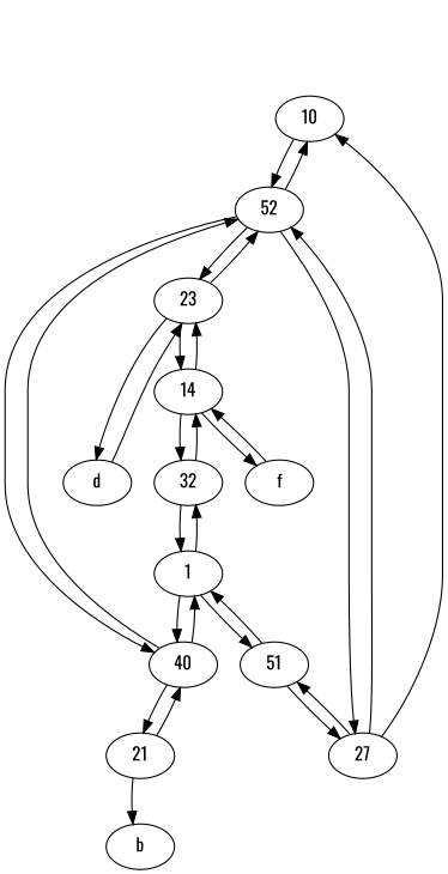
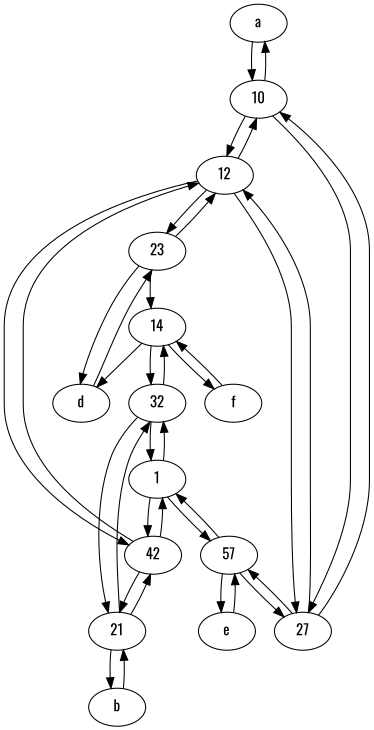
  digraph {
    fontname=Oswald
    node [fontname=Oswald]
    edge [fontname=Oswald]
+   a
    10
    27
-   52
+   52 [label=12]
    n5 [label=1]
-   57 [label=51]
+   57
    32
-   42 [label=40]
+   42
+   e
    14
    21
    n12 [label=23]
    d
    f
    b
+   a -> 10
+   10 -> a
+   10 -> 27
    10 -> 52
    27 -> 10
    27 -> 52
    27 -> 57
    52 -> 10
    52 -> 27
    52 -> 42
    52 -> n12
    n5 -> 57
    n5 -> 32
    n5 -> 42
    57 -> 27
    57 -> n5
+   57 -> e
    32 -> n5
    32 -> 14
+   32 -> 21
    42 -> 52
    42 -> n5
    42 -> 21
+   e -> 57
    14 -> 32
-   14 -> n12
+   14 -> d
    14 -> f
+   21 -> 32
    21 -> 42
    21 -> b
    n12 -> 52
    n12 -> 14
    n12 -> d
    d -> n12
    f -> 14
+   b -> 21
  }
